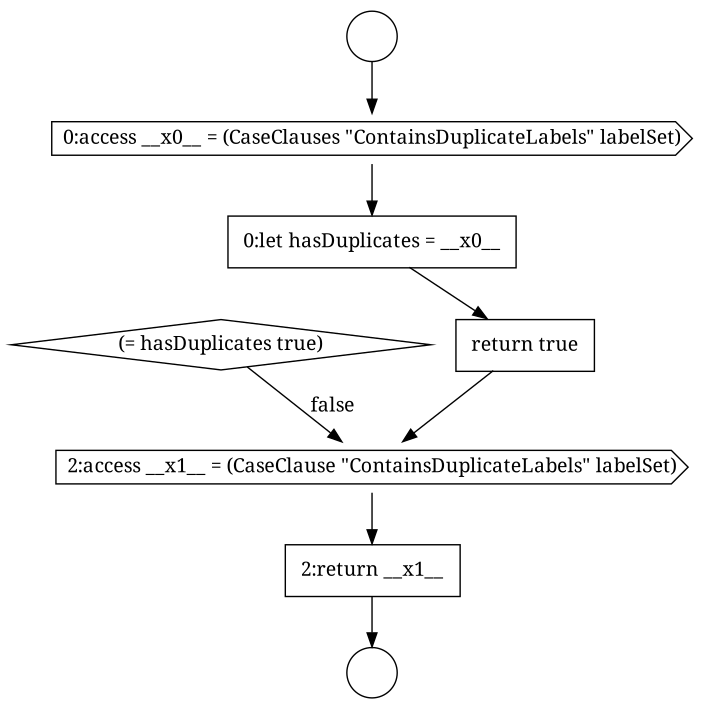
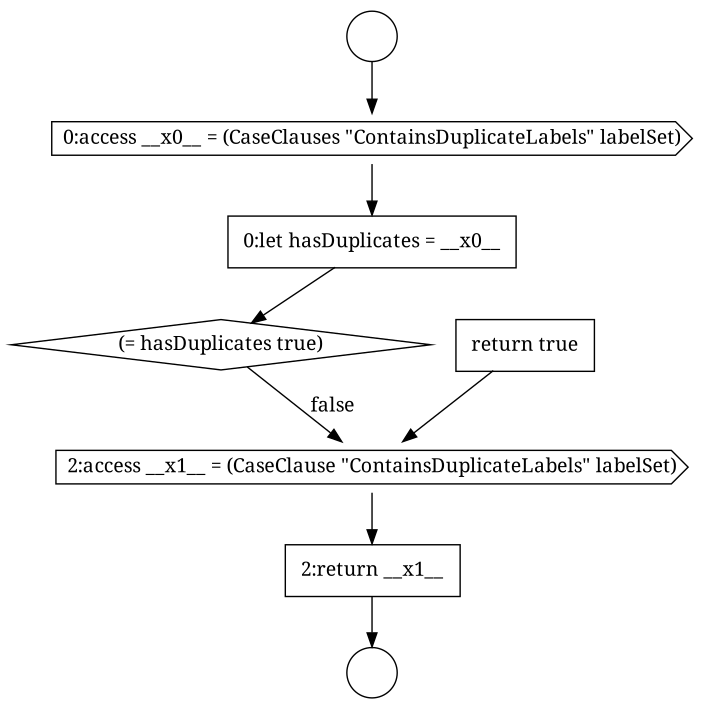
  digraph {
    fontname="Noto Serif"
    node [color=black fillcolor=white fontname="Noto Serif" shape=none style=filled]
    edge [color=black fontname="Noto Serif"]
    n1 [label=<<font color="black">2:access __x1__ = (CaseClause &quot;ContainsDuplicateLabels&quot; labelSet)</font>> shape=cds]
    n2 [label=<<font color="black">     <table border="0" cellborder="1" cellspacing="0" cellpadding="10">       <tr><td align="left">2:return __x1__</td></tr>     </table>   </font>> margin=0]
    n3 [label=" " shape=circle]
    n4 [label=<<font color="black">     <table border="0" cellborder="1" cellspacing="0" cellpadding="10">       <tr><td align="left">0:let hasDuplicates = __x0__</td></tr>     </table>   </font>> margin=0]
    n5 [label=<<font color="black">(= hasDuplicates true)</font>> shape=diamond]
    n6 [label=<<font color="black">0:access __x0__ = (CaseClauses &quot;ContainsDuplicateLabels&quot; labelSet)</font>> shape=cds]
    n7 [label=<<font color="black">     <table border="0" cellborder="1" cellspacing="0" cellpadding="10">       <tr><td align="left">return true</td></tr>     </table>   </font>> margin=0]
    n8 [label=" " shape=circle]
    n1 -> n2
    n2 -> n3
-   n4 -> n7
+   n4 -> n5
    n5 -> n1 [label=<<font color="black">false</font>>]
    n6 -> n4
    n7 -> n1
    n8 -> n6
  }
